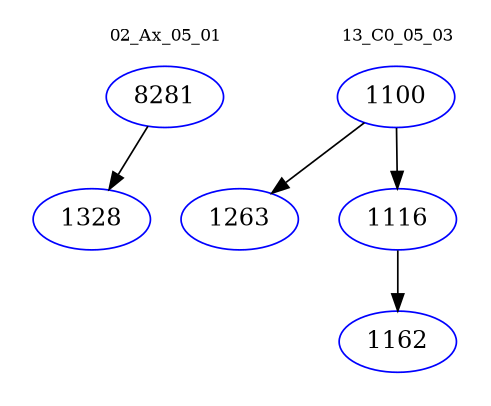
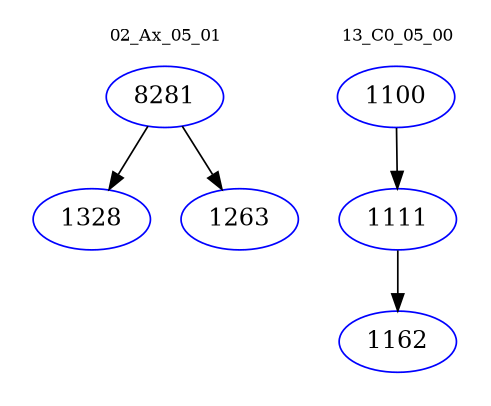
  digraph {
    node [color=blue]
    edge [color=black]
    n1 [label=8281]
    n2 [label=1263]
    n3 [label=1328]
-   n4 [label=1116]
+   n4 [label=1111]
    n5 [label=1100]
    n6 [label=1162]
    subgraph cluster_1 {
      color=white
      fontsize=10
      label="02_Ax_05_01"
      n1
      n2
      n3
    }
    subgraph cluster_2 {
      color=white
      fontsize=10
-     label="13_C0_05_03"
+     label="13_C0_05_00"
      n4
      n5
      n6
    }
-   n5 -> n2
+   n1 -> n2
    n1 -> n3
    n4 -> n6
    n5 -> n4
  }
